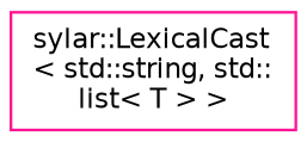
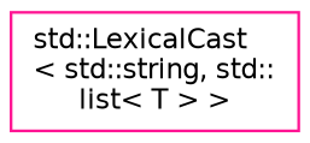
  digraph {
    rankdir=LR
-   n1 [color=deeppink fillcolor=white fontname=Helvetica fontsize=10 height=0.2 label="sylar::LexicalCast\l\< std::string, std::\llist\< T \> \>" shape=record style=filled width=0.4]
+   n1 [color=deeppink fillcolor=white fontname=Helvetica fontsize=10 height=0.2 label="std::LexicalCast\l\< std::string, std::\llist\< T \> \>" shape=record style=filled width=0.4]
  }
